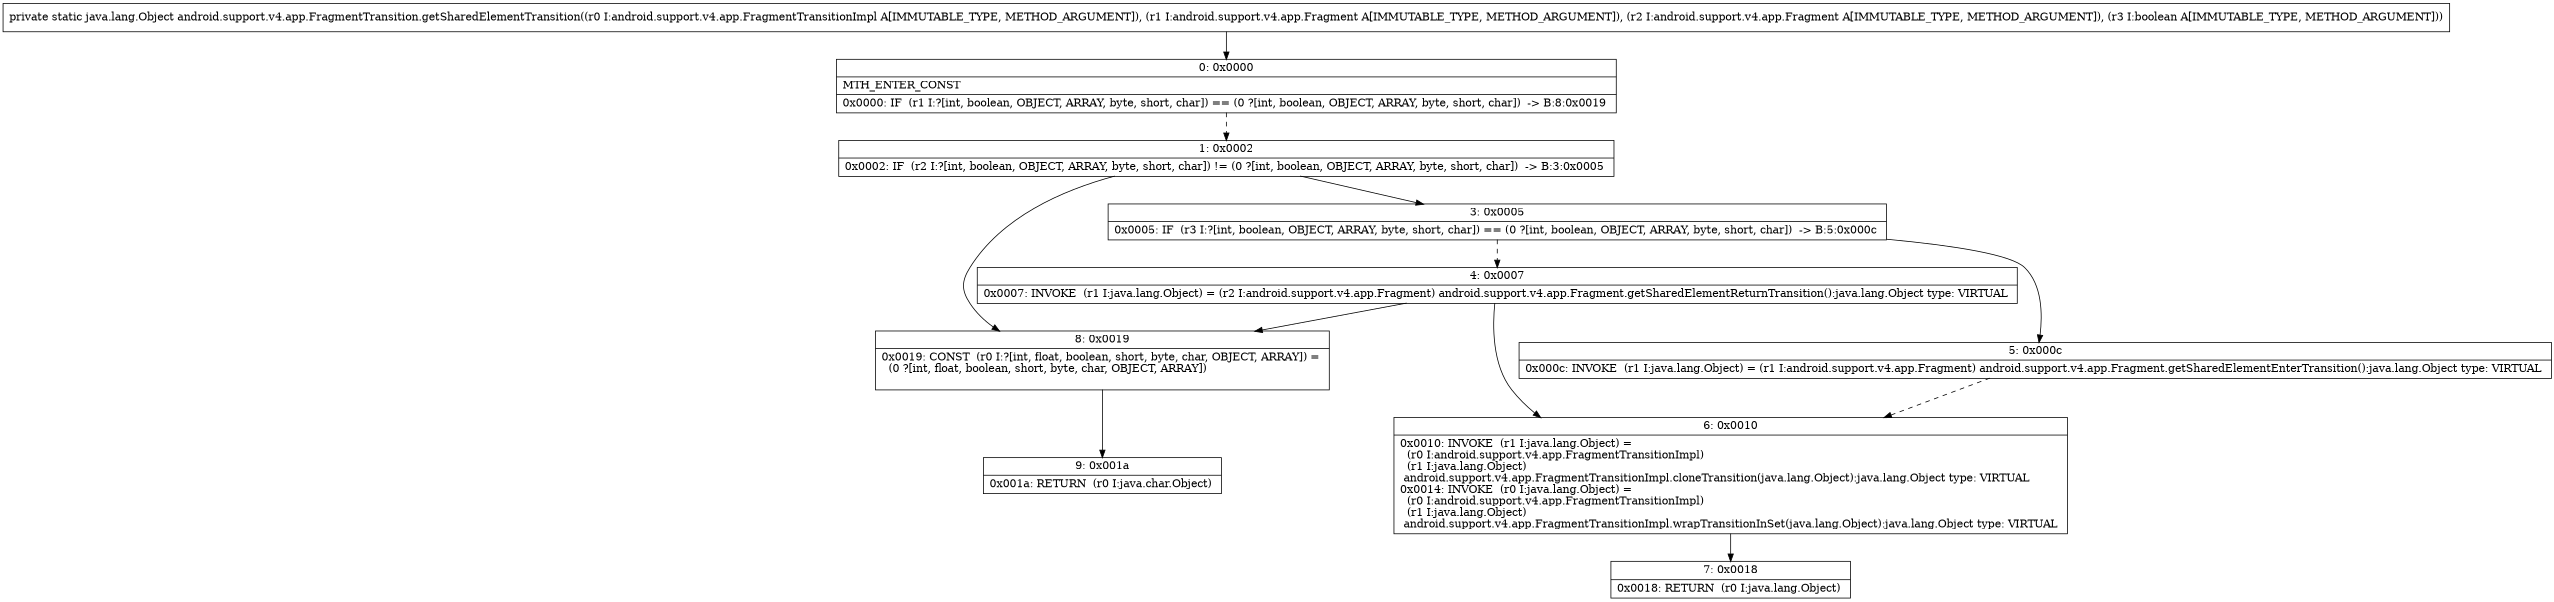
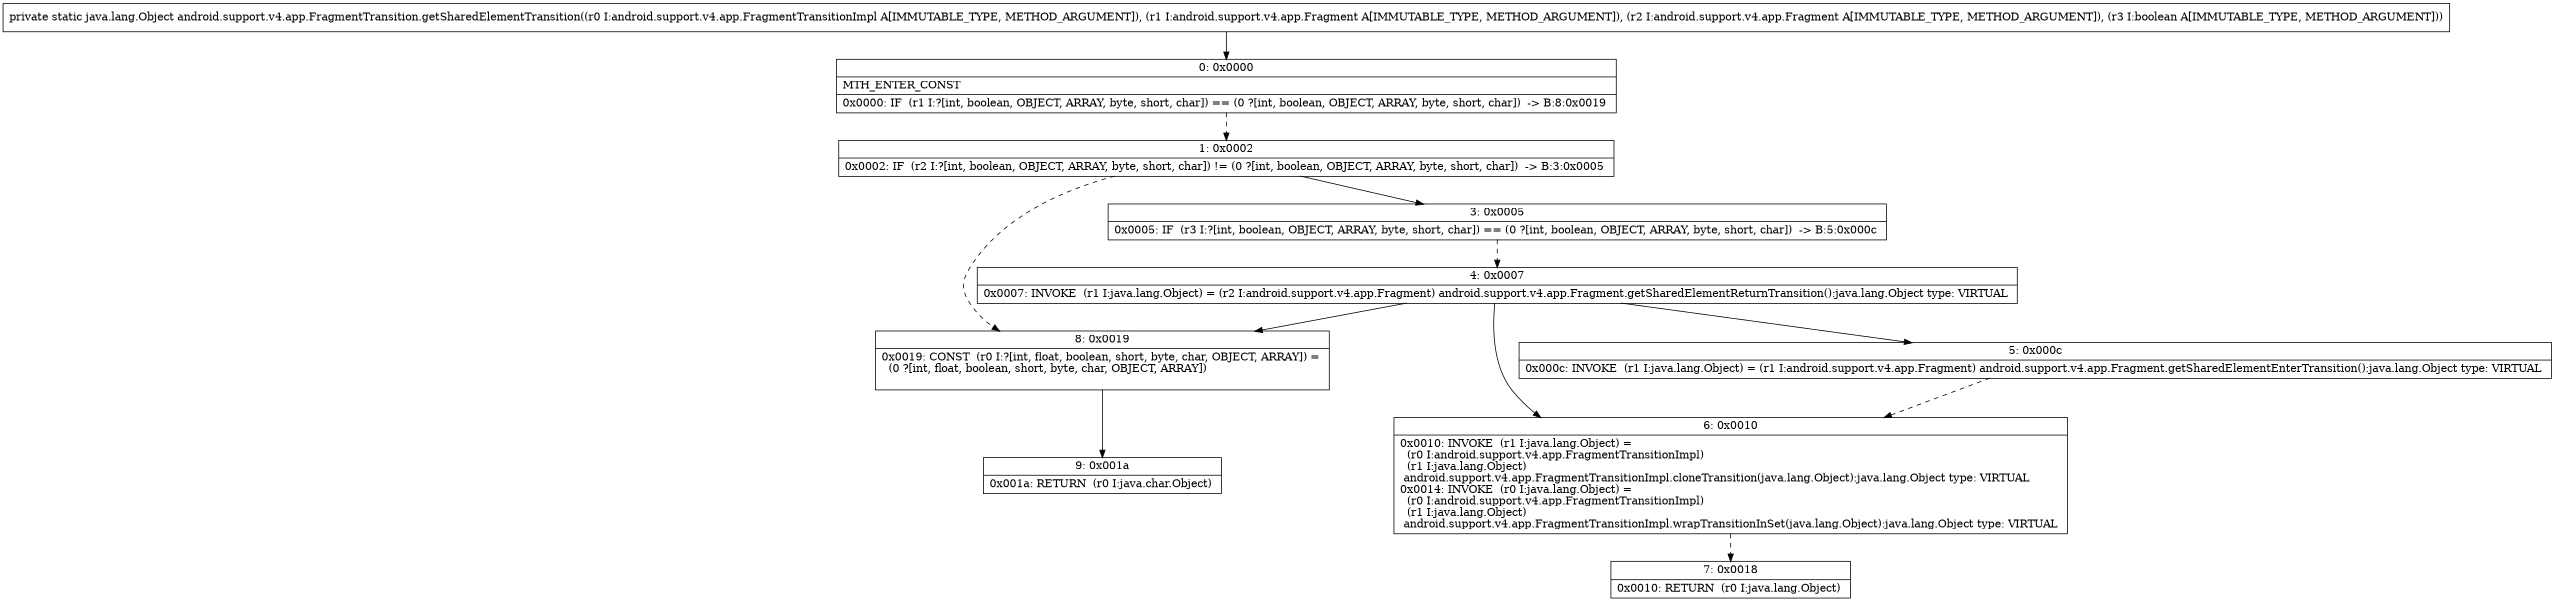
  digraph {
    node [shape=record]
    n1 [label="{0\:\ 0x0000|MTH_ENTER_CONST\l|0x0000: IF  (r1 I:?[int, boolean, OBJECT, ARRAY, byte, short, char]) == (0 ?[int, boolean, OBJECT, ARRAY, byte, short, char])  \-\> B:8:0x0019 \l}"]
    n2 [label="{1\:\ 0x0002|0x0002: IF  (r2 I:?[int, boolean, OBJECT, ARRAY, byte, short, char]) != (0 ?[int, boolean, OBJECT, ARRAY, byte, short, char])  \-\> B:3:0x0005 \l}"]
    n3 [label="{8\:\ 0x0019|0x0019: CONST  (r0 I:?[int, float, boolean, short, byte, char, OBJECT, ARRAY]) = \l  (0 ?[int, float, boolean, short, byte, char, OBJECT, ARRAY])\l \l}"]
    n4 [label="{3\:\ 0x0005|0x0005: IF  (r3 I:?[int, boolean, OBJECT, ARRAY, byte, short, char]) == (0 ?[int, boolean, OBJECT, ARRAY, byte, short, char])  \-\> B:5:0x000c \l}"]
    n5 [label="{9\:\ 0x001a|0x001a: RETURN  (r0 I:java.char.Object) \l}"]
    n6 [label="{4\:\ 0x0007|0x0007: INVOKE  (r1 I:java.lang.Object) = (r2 I:android.support.v4.app.Fragment) android.support.v4.app.Fragment.getSharedElementReturnTransition():java.lang.Object type: VIRTUAL \l}"]
    n7 [label="{5\:\ 0x000c|0x000c: INVOKE  (r1 I:java.lang.Object) = (r1 I:android.support.v4.app.Fragment) android.support.v4.app.Fragment.getSharedElementEnterTransition():java.lang.Object type: VIRTUAL \l}"]
    n8 [label="{6\:\ 0x0010|0x0010: INVOKE  (r1 I:java.lang.Object) = \l  (r0 I:android.support.v4.app.FragmentTransitionImpl)\l  (r1 I:java.lang.Object)\l android.support.v4.app.FragmentTransitionImpl.cloneTransition(java.lang.Object):java.lang.Object type: VIRTUAL \l0x0014: INVOKE  (r0 I:java.lang.Object) = \l  (r0 I:android.support.v4.app.FragmentTransitionImpl)\l  (r1 I:java.lang.Object)\l android.support.v4.app.FragmentTransitionImpl.wrapTransitionInSet(java.lang.Object):java.lang.Object type: VIRTUAL \l}"]
-   n9 [label="{7\:\ 0x0018|0x0018: RETURN  (r0 I:java.lang.Object) \l}"]
+   n9 [label="{7\:\ 0x0018|0x0010: RETURN  (r0 I:java.lang.Object) \l}"]
    n10 [label="{private static java.lang.Object android.support.v4.app.FragmentTransition.getSharedElementTransition((r0 I:android.support.v4.app.FragmentTransitionImpl A[IMMUTABLE_TYPE, METHOD_ARGUMENT]), (r1 I:android.support.v4.app.Fragment A[IMMUTABLE_TYPE, METHOD_ARGUMENT]), (r2 I:android.support.v4.app.Fragment A[IMMUTABLE_TYPE, METHOD_ARGUMENT]), (r3 I:boolean A[IMMUTABLE_TYPE, METHOD_ARGUMENT])) }"]
    n1 -> n2 [style=dashed]
-   n2 -> n3 [style=solid]
+   n2 -> n3 [style=dashed]
    n2 -> n4
    n3 -> n5
    n4 -> n6 [style=dashed]
-   n4 -> n7
+   n6 -> n7
    n6 -> n3
    n6 -> n8
    n7 -> n8 [style=dashed]
-   n8 -> n9
+   n8 -> n9 [style=dashed]
    n10 -> n1
  }
